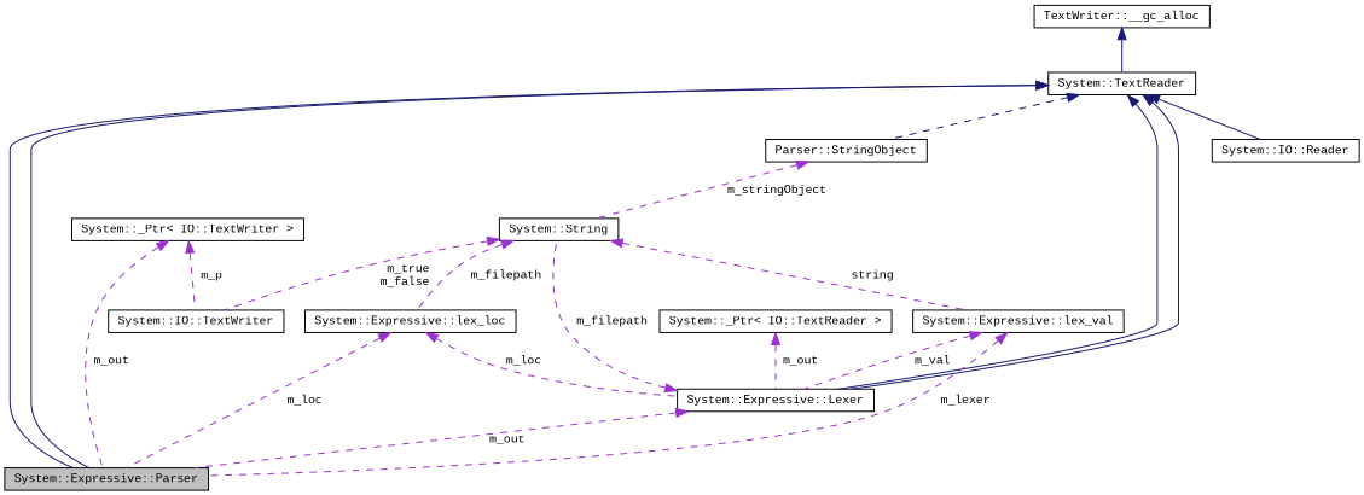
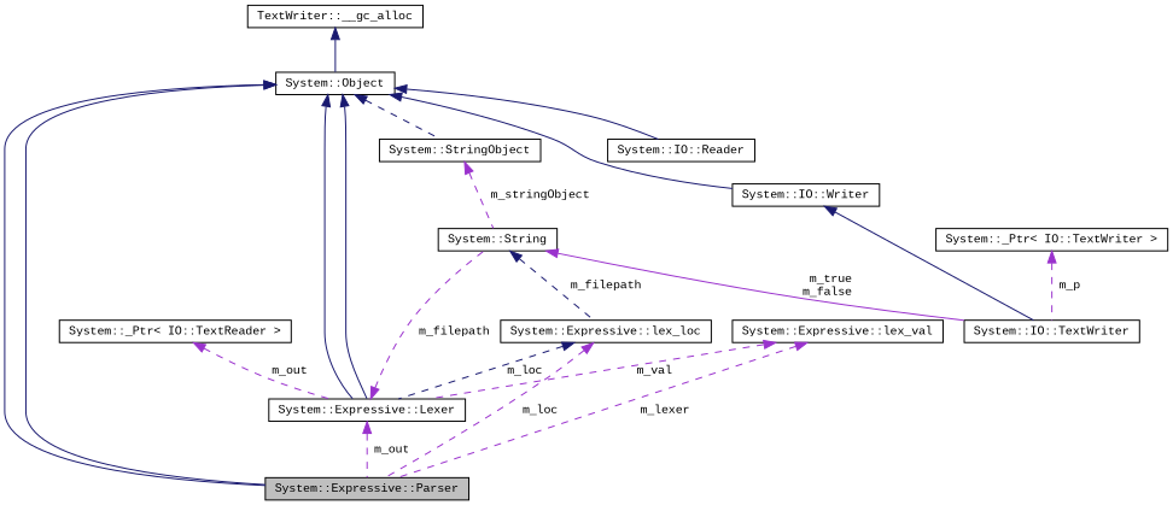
  digraph {
    fontname="Liberation Mono"
    rankdir=TB
    node [color=black fillcolor=white fontname="Liberation Mono" fontsize=10 shape=record style=filled]
    edge [color=darkorchid3 dir=back fontname="Liberation Mono" fontsize=10 labelfontname=Helvetica labelfontsize=10 style=dashed]
    n1 [fillcolor=grey75 fontcolor=black height=0.2 label="System::Expressive::Parser" width=0.4]
-   n2 [height=0.2 label="System::TextReader" width=0.4]
-   n4 [height=0.2 label="Parser::StringObject" width=0.4]
+   n2 [height=0.2 label="System::Object" width=0.4]
+   n3 [height=0.2 label="System::IO::Writer" width=0.4]
+   n4 [height=0.2 label="System::StringObject" width=0.4]
    n5 [height=0.2 label="System::Expressive::Lexer" width=0.4]
    n6 [height=0.2 label="System::IO::Reader" width=0.4]
    n7 [height=0.2 label="System::IO::TextWriter" width=0.4]
    n8 [height=0.2 label="System::String" width=0.4]
    n9 [height=0.2 label="TextWriter::__gc_alloc" width=0.4]
    n10 [height=0.2 label="System::_Ptr\< IO::TextWriter \>" width=0.4]
    n11 [height=0.2 label="System::Expressive::lex_loc" width=0.4]
    n12 [height=0.2 label="System::Expressive::lex_val" width=0.4]
    n13 [height=0.2 label="System::_Ptr\< IO::TextReader \>" width=0.4]
    n2 -> n1 [color=midnightblue style=solid]
    n2 -> n1 [color=midnightblue style=solid]
+   n2 -> n3 [color=midnightblue style=solid]
    n2 -> n4 [color=midnightblue]
    n2 -> n5 [color=midnightblue style=solid]
    n2 -> n5 [color=midnightblue style=solid]
    n2 -> n6 [color=midnightblue style=solid]
+   n3 -> n7 [color=midnightblue style=solid]
    n4 -> n8 [label=" m_stringObject"]
    n5 -> n1 [label=" m_out"]
    n5 -> n8 [label=" m_filepath"]
-   n8 -> n7 [label=" m_true\nm_false"]
-   n8 -> n11 [label=" m_filepath"]
-   n8 -> n12 [label=" string"]
+   n8 -> n7 [label=" m_true\nm_false" style=solid]
+   n8 -> n11 [color=midnightblue label=" m_filepath"]
    n9 -> n2 [color=midnightblue style=solid]
-   n10 -> n1 [label=" m_out"]
    n10 -> n7 [label=" m_p"]
    n11 -> n1 [label=" m_loc"]
-   n11 -> n5 [label=" m_loc"]
+   n11 -> n5 [color=midnightblue label=" m_loc"]
    n12 -> n1 [label=" m_lexer"]
    n12 -> n5 [label=" m_val"]
    n13 -> n5 [label=" m_out"]
  }
